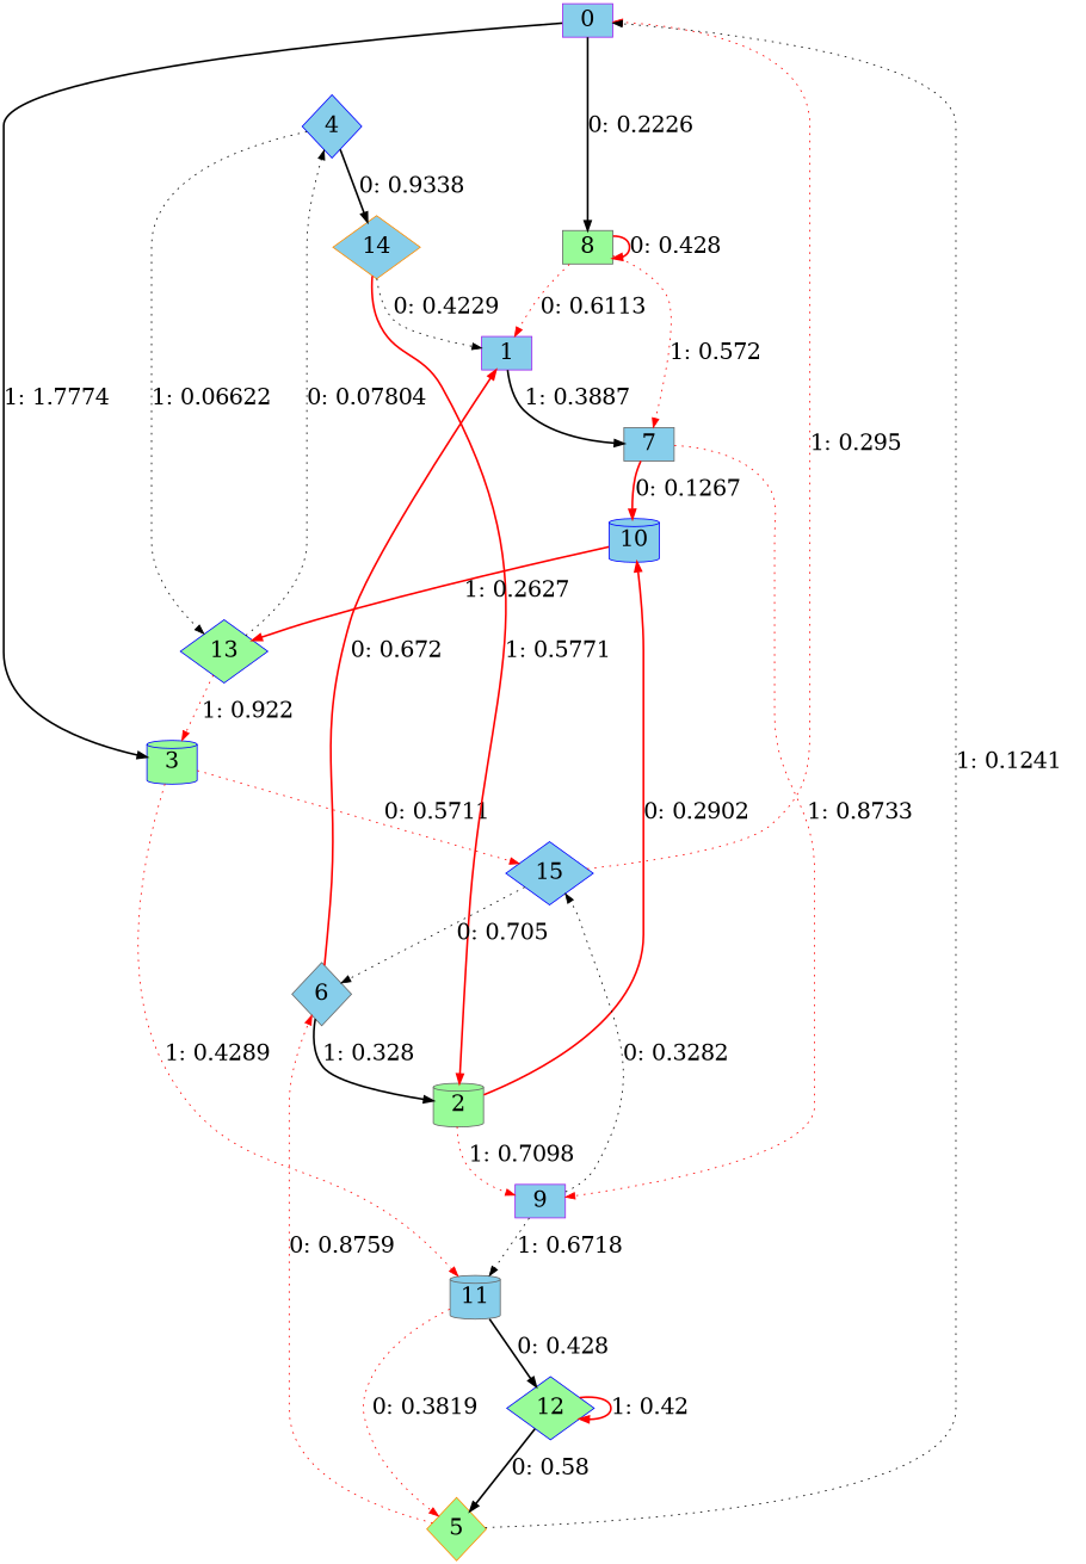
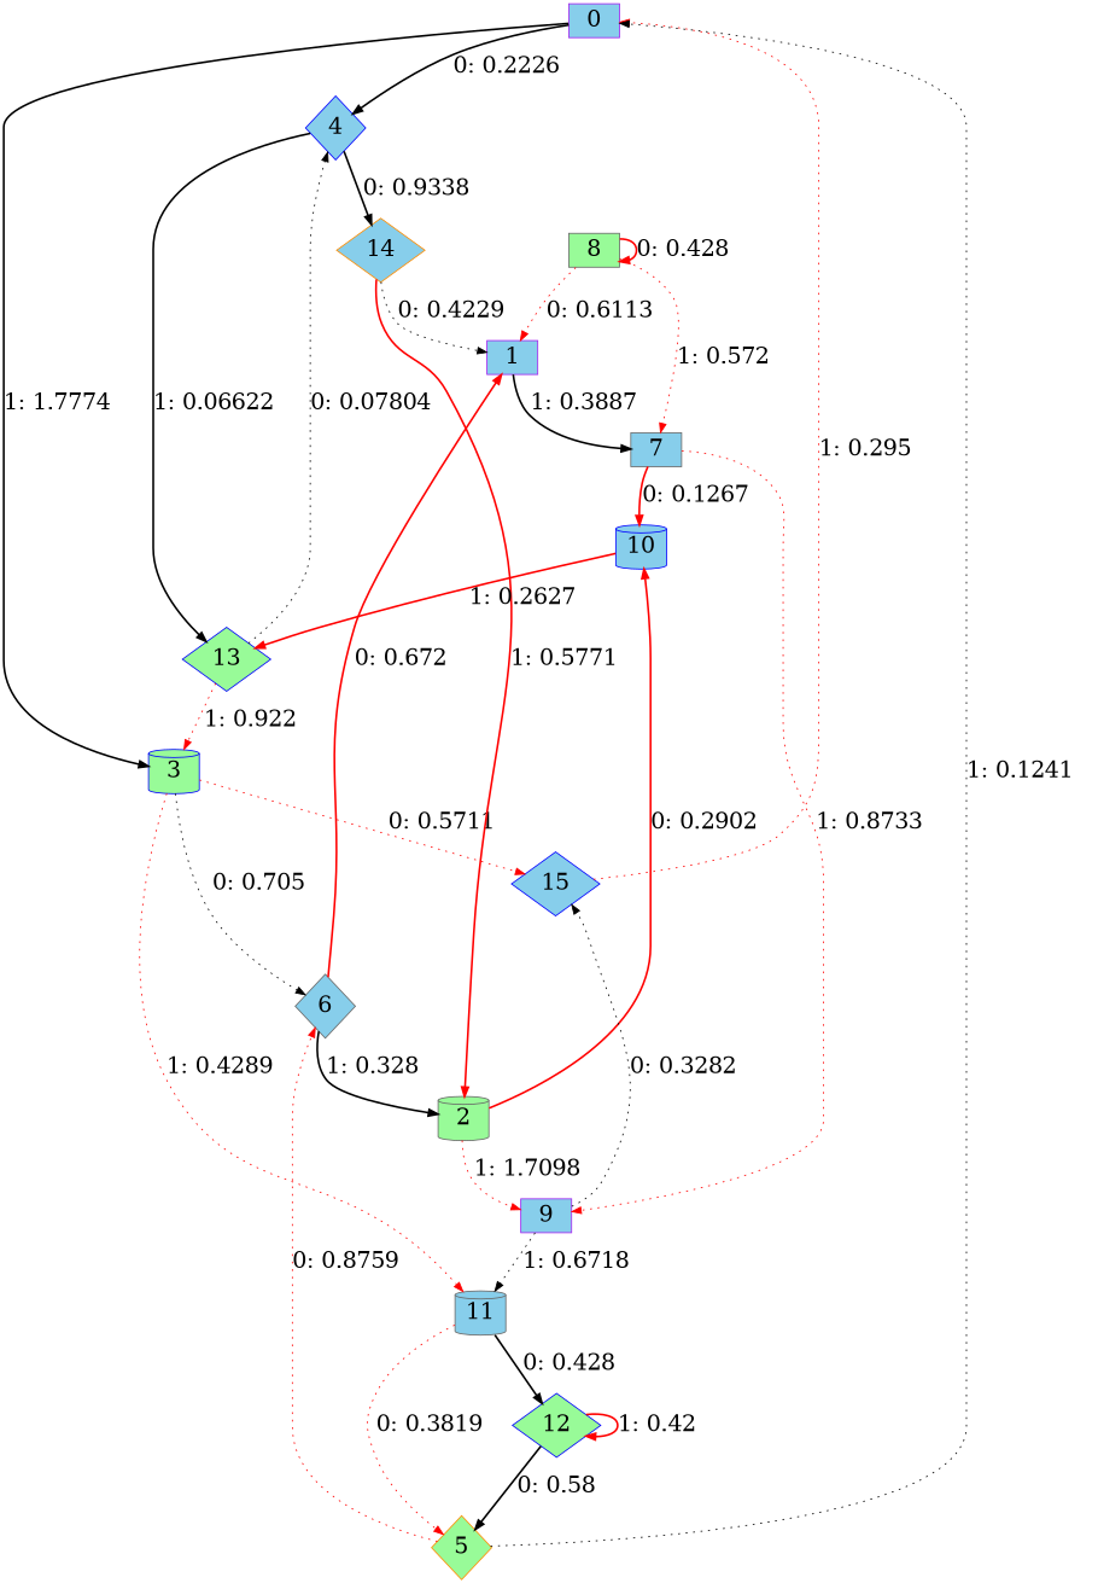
  digraph {
    node [color=blue fillcolor=skyblue fontsize=24 shape=diamond style=filled]
    edge [color=red fontsize=24 style=dotted]
    0 [color=purple shape=box]
    4
    3 [fillcolor=palegreen shape=cylinder]
    14 [color=darkorange]
    13 [fillcolor=palegreen]
    15
    11 [color=gray40 shape=cylinder]
    1 [color=purple shape=box]
    2 [color=gray40 fillcolor=palegreen shape=cylinder]
    6 [color=gray40]
    5 [color=darkorange fillcolor=palegreen]
    12 [fillcolor=palegreen]
    7 [color=gray40 shape=box]
    8 [color=gray40 fillcolor=palegreen shape=box]
    10 [shape=cylinder]
    9 [color=purple shape=box]
-   0 -> 8 [color=black label="0: 0.2226   " style=bold]
+   0 -> 4 [color=black label="0: 0.2226   " style=bold]
    0 -> 3 [color=black label="1: 1.7774   " style=bold]
    4 -> 14 [color=black label="0: 0.9338   " style=bold]
-   4 -> 13 [color=black label="1: 0.06622  "]
+   4 -> 13 [color=black label="1: 0.06622  " style=bold]
    3 -> 15 [label="0: 0.5711   "]
    3 -> 11 [label="1: 0.4289   "]
    14 -> 1 [color=black label="0: 0.4229   "]
    14 -> 2 [label="1: 0.5771   " style=bold]
    13 -> 4 [color=black label="0: 0.07804  "]
    13 -> 3 [label="1: 0.922    "]
    15 -> 0 [label="1: 0.295    "]
-   15 -> 6 [color=black label="0: 0.705    "]
+   3 -> 6 [color=black label="0: 0.705    "]
    11 -> 5 [label="0: 0.3819   "]
    11 -> 12 [color=black label="0: 0.428    " style=bold]
    1 -> 7 [color=black label="1: 0.3887   " style=bold]
    2 -> 10 [label="0: 0.2902   " style=bold]
-   2 -> 9 [label="1: 0.7098   "]
+   2 -> 9 [label="1: 1.7098   "]
    6 -> 1 [label="0: 0.672    " style=bold]
    6 -> 2 [color=black label="1: 0.328    " style=bold]
    5 -> 0 [color=black label="1: 0.1241   "]
    5 -> 6 [label="0: 0.8759   "]
    12 -> 5 [color=black label="0: 0.58     " style=bold]
    12 -> 12 [label="1: 0.42     " style=bold]
    7 -> 10 [label="0: 0.1267   " style=bold]
    7 -> 9 [label="1: 0.8733   "]
    8 -> 1 [label="0: 0.6113   "]
    8 -> 7 [label="1: 0.572    "]
    8 -> 8 [label="0: 0.428    " style=bold]
    10 -> 13 [label="1: 0.2627   " style=bold]
    9 -> 15 [color=black label="0: 0.3282   "]
    9 -> 11 [color=black label="1: 0.6718   "]
  }
